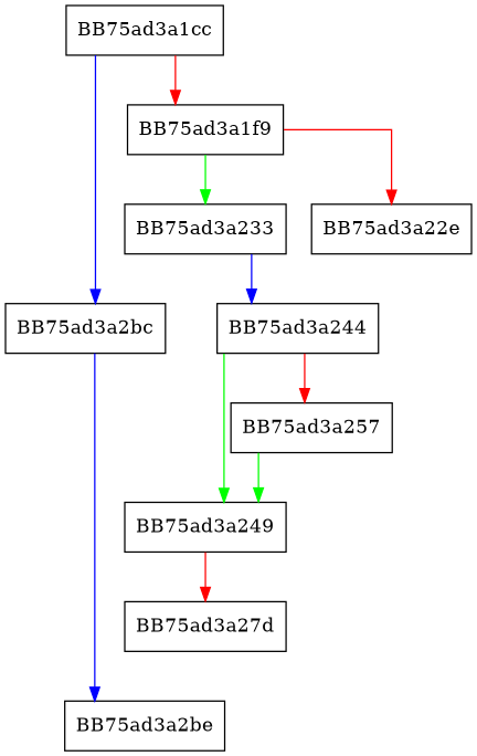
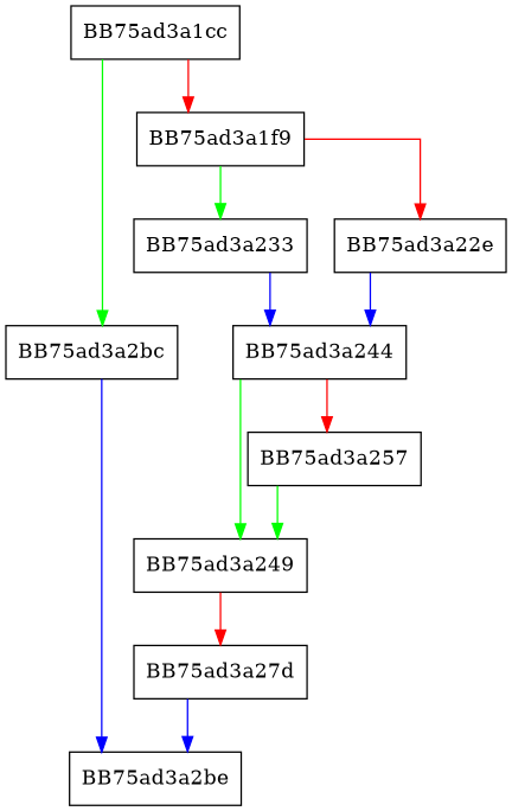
  digraph {
    splines=ortho
    node [shape=box]
    edge [color=green]
    BB75ad3a1cc
    BB75ad3a2bc
    BB75ad3a1f9
    BB75ad3a2be
    BB75ad3a233
    BB75ad3a22e
    BB75ad3a244
    n8 [label=BB75ad3a249]
    BB75ad3a257
    BB75ad3a27d
-   BB75ad3a1cc -> BB75ad3a2bc [color=blue]
+   BB75ad3a1cc -> BB75ad3a2bc
    BB75ad3a1cc -> BB75ad3a1f9 [color=red]
    BB75ad3a2bc -> BB75ad3a2be [color=blue]
    BB75ad3a1f9 -> BB75ad3a233
    BB75ad3a1f9 -> BB75ad3a22e [color=red]
    BB75ad3a233 -> BB75ad3a244 [color=blue]
+   BB75ad3a22e -> BB75ad3a244 [color=blue]
    BB75ad3a244 -> n8
    BB75ad3a244 -> BB75ad3a257 [color=red]
    n8 -> BB75ad3a27d [color=red]
    BB75ad3a257 -> n8
+   BB75ad3a27d -> BB75ad3a2be [color=blue]
  }
